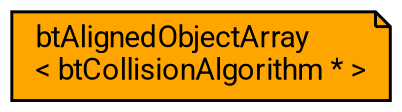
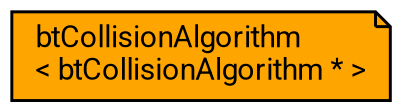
  digraph {
    rankdir=LR
    fontname=Roboto
-   n1 [color=black fillcolor=orange fontname=Roboto fontsize=10 height=0.2 label="btAlignedObjectArray\l\< btCollisionAlgorithm * \>" shape=note style=filled width=0.4]
+   n1 [color=black fillcolor=orange fontname=Roboto fontsize=10 height=0.2 label="btCollisionAlgorithm\l\< btCollisionAlgorithm * \>" shape=note style=filled width=0.4]
  }
